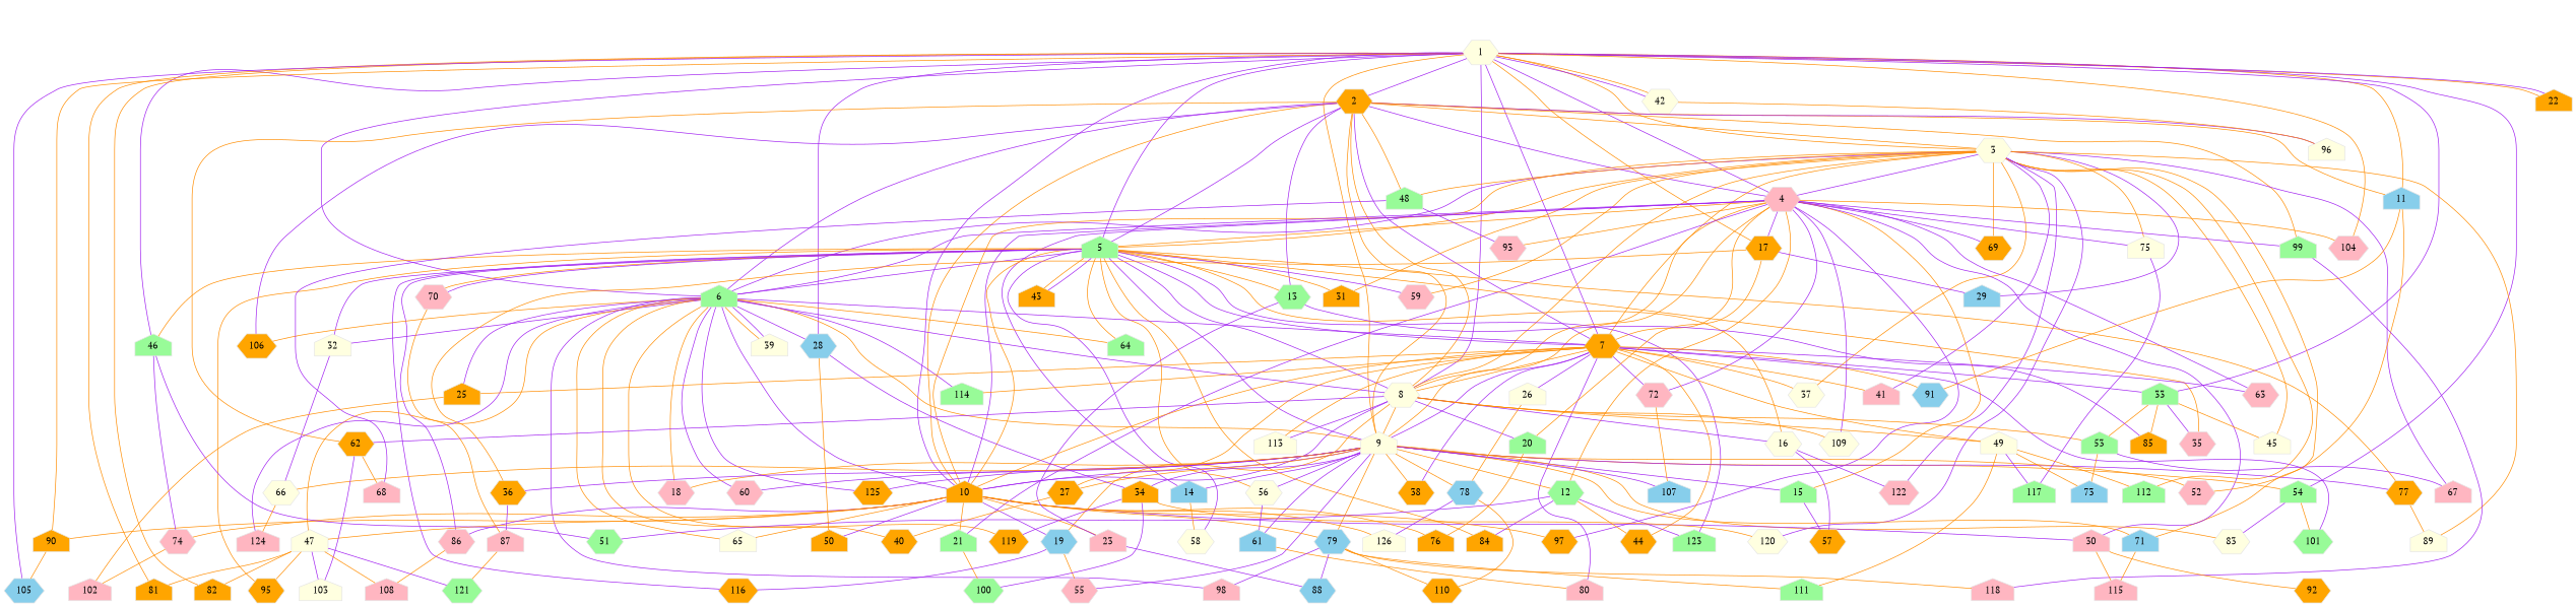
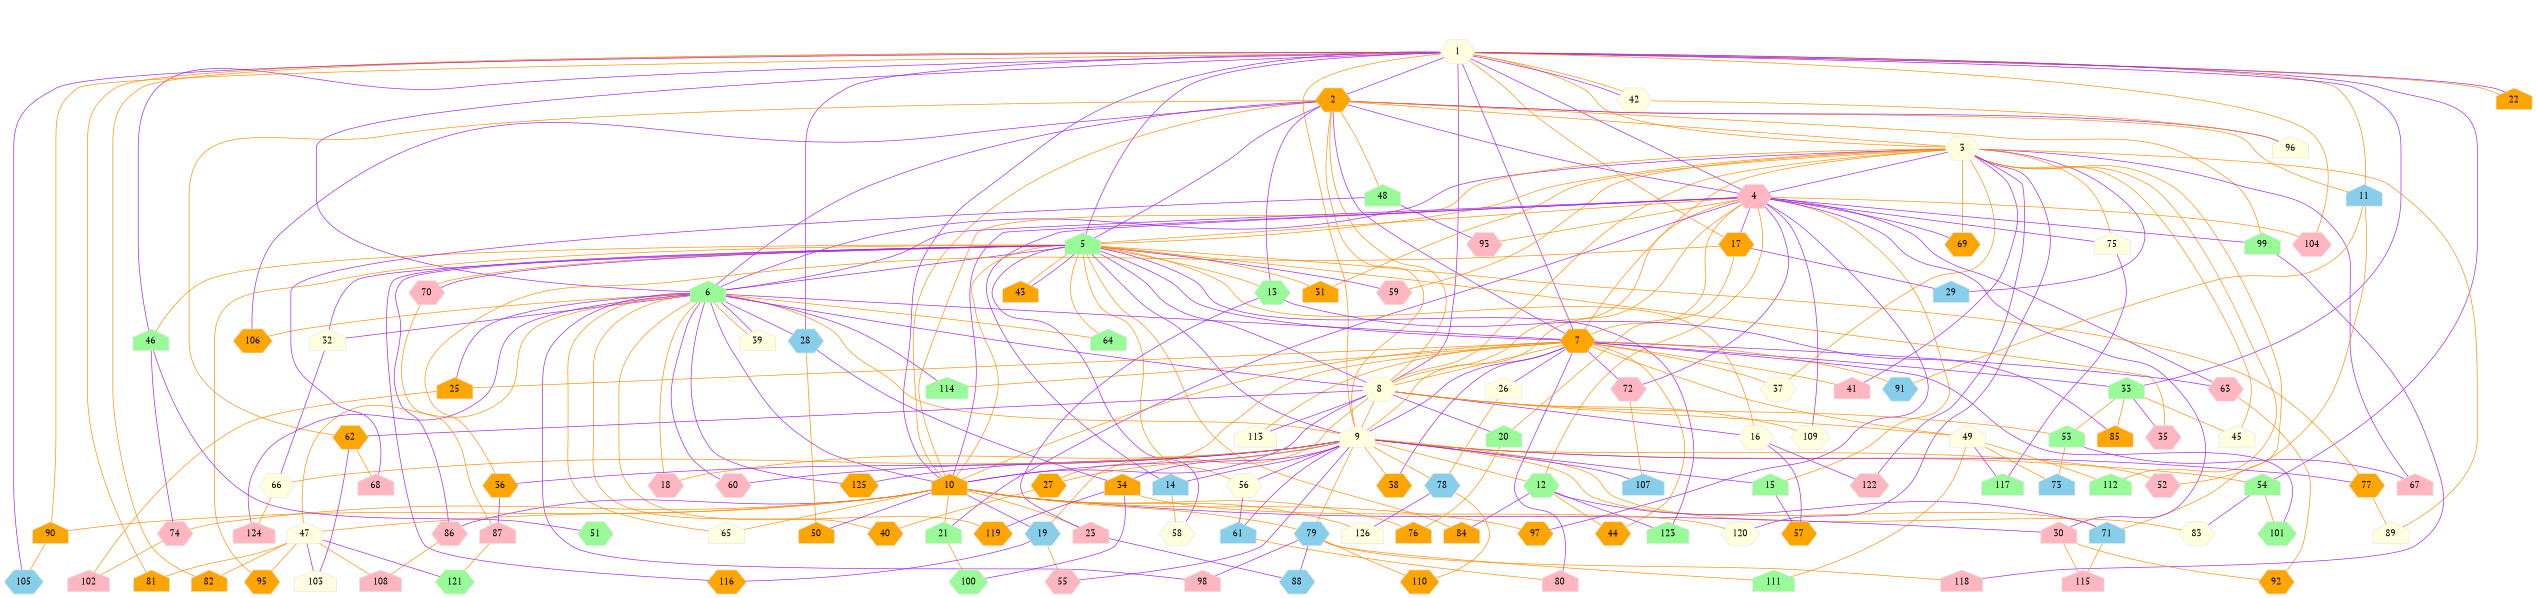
  graph {
    fontname="PT Serif"
    node [color=gray90 fillcolor=orange fontname="PT Serif" shape=house style=filled]
    edge [color=darkorange fontname="PT Serif"]
    1 [fillcolor=lightyellow shape=hexagon]
    2 [shape=hexagon]
    3 [fillcolor=lightyellow shape=hexagon]
    4 [fillcolor=lightpink shape=hexagon]
    5 [fillcolor=palegreen]
    6 [fillcolor=palegreen]
    7 [shape=hexagon]
    8 [fillcolor=lightyellow shape=hexagon]
    9 [fillcolor=lightyellow]
    10
    11 [fillcolor=skyblue]
    17 [shape=hexagon]
    22
    28 [fillcolor=skyblue shape=hexagon]
    33 [fillcolor=palegreen]
    42 [fillcolor=lightyellow shape=hexagon]
    46 [fillcolor=palegreen]
    54 [fillcolor=palegreen]
    81
    82
    90
    104 [fillcolor=lightpink shape=hexagon]
    105 [fillcolor=skyblue shape=hexagon]
    13 [fillcolor=palegreen shape=hexagon]
    48 [fillcolor=palegreen]
    62 [shape=hexagon]
    96 [fillcolor=lightyellow]
    99 [fillcolor=palegreen]
    106 [shape=hexagon]
    29 [fillcolor=skyblue]
    31
    37 [fillcolor=lightyellow shape=hexagon]
    41 [fillcolor=lightpink]
    45 [fillcolor=lightyellow]
    59 [fillcolor=lightpink shape=hexagon]
    67 [fillcolor=lightpink]
    69 [shape=hexagon]
    71 [fillcolor=skyblue]
    75 [fillcolor=lightyellow]
    89 [fillcolor=lightyellow]
    112 [fillcolor=palegreen]
    120 [fillcolor=lightyellow shape=hexagon]
    122 [fillcolor=lightpink shape=hexagon]
    12 [fillcolor=palegreen shape=hexagon]
    14 [fillcolor=skyblue]
    15 [fillcolor=palegreen]
    21 [fillcolor=palegreen]
    30 [fillcolor=lightpink]
    63 [fillcolor=lightpink shape=hexagon]
    72 [fillcolor=lightpink shape=hexagon]
    93 [fillcolor=lightpink shape=hexagon]
    97 [shape=hexagon]
    109 [fillcolor=lightyellow shape=hexagon]
    16 [fillcolor=lightyellow shape=hexagon]
    32 [fillcolor=lightyellow]
    35 [fillcolor=lightpink shape=hexagon]
    43
    56 [fillcolor=lightyellow shape=hexagon]
    58 [fillcolor=lightyellow shape=hexagon]
    64 [fillcolor=palegreen]
    70 [fillcolor=lightpink shape=hexagon]
    77 [shape=hexagon]
    84
    86 [fillcolor=lightpink shape=hexagon]
    95 [shape=hexagon]
    116 [shape=hexagon]
    123 [fillcolor=palegreen]
    18 [fillcolor=lightpink shape=hexagon]
    25
    39 [fillcolor=lightyellow]
    40 [shape=hexagon]
    47 [fillcolor=lightyellow]
    60 [fillcolor=lightpink shape=hexagon]
    65 [fillcolor=lightyellow]
    98 [fillcolor=lightpink]
    114 [fillcolor=palegreen]
    119 [shape=hexagon]
    124 [fillcolor=lightpink]
    125 [shape=hexagon]
    26 [fillcolor=lightyellow]
    27 [shape=hexagon]
    38 [shape=hexagon]
    44 [shape=hexagon]
    49 [fillcolor=lightyellow]
    80 [fillcolor=lightpink]
    91 [fillcolor=skyblue shape=hexagon]
    101 [fillcolor=palegreen shape=hexagon]
    113 [fillcolor=lightyellow]
    19 [fillcolor=skyblue shape=hexagon]
    20 [fillcolor=palegreen]
    53 [fillcolor=palegreen]
    34
    36 [shape=hexagon]
    52 [fillcolor=lightpink shape=hexagon]
    55 [fillcolor=lightpink shape=hexagon]
    61 [fillcolor=skyblue]
    66 [fillcolor=lightyellow shape=hexagon]
    78 [fillcolor=skyblue shape=hexagon]
    79 [fillcolor=skyblue shape=hexagon]
    83 [fillcolor=lightyellow shape=hexagon]
    107 [fillcolor=skyblue]
    23 [fillcolor=lightpink]
    50
    74 [fillcolor=lightpink shape=hexagon]
    76
    126 [fillcolor=lightyellow]
    85
    51 [fillcolor=palegreen shape=hexagon]
    68 [fillcolor=lightpink]
    103 [fillcolor=lightyellow]
    118 [fillcolor=lightpink]
    115 [fillcolor=lightpink]
    117 [fillcolor=palegreen]
    57 [shape=hexagon]
    100 [fillcolor=palegreen shape=hexagon]
    92 [shape=hexagon]
    87 [fillcolor=lightpink]
    108 [fillcolor=lightpink]
    102 [fillcolor=lightpink]
    121 [fillcolor=palegreen shape=hexagon]
    73 [fillcolor=skyblue]
    111 [fillcolor=palegreen]
    110 [shape=hexagon]
    88 [fillcolor=skyblue shape=hexagon]
    1 -- 2 [color=purple]
    1 -- 3
    1 -- 4 [color=purple]
    1 -- 5 [color=purple]
    1 -- 6 [color=purple]
    1 -- 7 [color=purple]
    1 -- 8 [color=purple]
    1 -- 9
    1 -- 10 [color=purple]
    1 -- 11
    1 -- 17
    1 -- 22
    1 -- 22 [color=purple]
    1 -- 28 [color=purple]
    1 -- 33 [color=purple]
    1 -- 42 [color=purple]
    1 -- 42
    1 -- 46 [color=purple]
    1 -- 54 [color=purple]
    1 -- 81
    1 -- 82
    1 -- 90
    1 -- 104
    1 -- 105 [color=purple]
    2 -- 3
    2 -- 4 [color=purple]
    2 -- 5 [color=purple]
    2 -- 6 [color=purple]
    2 -- 7 [color=purple]
    2 -- 8
    2 -- 9
    2 -- 10
    2 -- 11
    2 -- 13 [color=purple]
    2 -- 48
    2 -- 62
    2 -- 96 [color=purple]
    2 -- 99
    2 -- 106 [color=purple]
    3 -- 4 [color=purple]
    3 -- 5
    3 -- 6 [color=purple]
    3 -- 7
    3 -- 8
    3 -- 10
-   3 -- 48
    3 -- 29 [color=purple]
    3 -- 31
    3 -- 37
    3 -- 41 [color=purple]
    3 -- 45
    3 -- 59
    3 -- 67 [color=purple]
    3 -- 69
    3 -- 71
    3 -- 75
    3 -- 89
    3 -- 112
    3 -- 120 [color=purple]
    3 -- 122 [color=purple]
    4 -- 5
    4 -- 6 [color=purple]
    4 -- 7
    4 -- 8
    4 -- 9
    4 -- 10 [color=purple]
    4 -- 17 [color=purple]
    4 -- 104
    4 -- 99 [color=purple]
    4 -- 69 [color=purple]
    4 -- 75 [color=purple]
    4 -- 12
    4 -- 14 [color=purple]
    4 -- 15
    4 -- 21 [color=purple]
    4 -- 30 [color=purple]
    4 -- 63 [color=purple]
    4 -- 72 [color=purple]
    4 -- 93
    4 -- 97 [color=purple]
    4 -- 109 [color=purple]
    5 -- 6 [color=purple]
    5 -- 7 [color=purple]
    5 -- 8 [color=purple]
    5 -- 9 [color=purple]
    5 -- 10
    5 -- 46
    5 -- 13
    5 -- 31
    5 -- 59 [color=purple]
    5 -- 16
    5 -- 32 [color=purple]
    5 -- 35
    5 -- 43
    5 -- 43 [color=purple]
    5 -- 56
    5 -- 58 [color=purple]
    5 -- 64
    5 -- 70
    5 -- 70 [color=purple]
    5 -- 77
    5 -- 84
    5 -- 86 [color=purple]
    5 -- 95
    5 -- 116 [color=purple]
    5 -- 123 [color=purple]
    6 -- 7 [color=purple]
    6 -- 8 [color=purple]
    6 -- 9
    6 -- 10 [color=purple]
    6 -- 28 [color=purple]
    6 -- 106
    6 -- 32 [color=purple]
    6 -- 64
    6 -- 18
    6 -- 25 [color=purple]
    6 -- 39
    6 -- 39 [color=purple]
    6 -- 40
    6 -- 47
    6 -- 60 [color=purple]
    6 -- 65
    6 -- 98 [color=purple]
    6 -- 114 [color=purple]
    6 -- 119
    6 -- 124 [color=purple]
    6 -- 125 [color=purple]
    7 -- 8
    7 -- 9 [color=purple]
    7 -- 10
    7 -- 33 [color=purple]
    7 -- 37
    7 -- 41
    7 -- 63 [color=purple]
    7 -- 72 [color=purple]
    7 -- 25
    7 -- 114
    7 -- 26 [color=purple]
    7 -- 27
    7 -- 38 [color=purple]
    7 -- 44
    7 -- 49
    7 -- 80 [color=purple]
    7 -- 91
    7 -- 101 [color=purple]
    7 -- 113
    8 -- 9
    8 -- 10 [color=purple]
    8 -- 62 [color=purple]
    8 -- 109
    8 -- 16 [color=purple]
    8 -- 49
    8 -- 113 [color=purple]
    8 -- 19
    8 -- 20 [color=purple]
    8 -- 53
    9 -- 10 [color=purple]
    9 -- 54
    9 -- 71
    9 -- 12
    9 -- 14 [color=purple]
    9 -- 15 [color=purple]
    9 -- 56 [color=purple]
    9 -- 77 [color=purple]
    9 -- 18
    9 -- 60 [color=purple]
    9 -- 125 [color=purple]
    9 -- 27
    9 -- 38
    9 -- 34 [color=purple]
    9 -- 36 [color=purple]
    9 -- 52
    9 -- 55 [color=purple]
    9 -- 61 [color=purple]
    9 -- 66
    9 -- 78
    9 -- 79
    9 -- 83
    9 -- 107 [color=purple]
    10 -- 90
    10 -- 21
    10 -- 30 [color=purple]
    10 -- 97
    10 -- 86 [color=purple]
    10 -- 47
    10 -- 65
    10 -- 19 [color=purple]
    10 -- 79
    10 -- 23
    10 -- 50 [color=purple]
    10 -- 74
    10 -- 76
    10 -- 126
    11 -- 91
    11 -- 52
    17 -- 29 [color=purple]
    17 -- 20
    17 -- 36
    28 -- 34 [color=purple]
    28 -- 50
    33 -- 45
    33 -- 35 [color=purple]
    33 -- 53
    33 -- 85
    42 -- 96
    46 -- 74 [color=purple]
    46 -- 51 [color=purple]
    54 -- 101
    54 -- 83 [color=purple]
    90 -- 105
    13 -- 23 [color=purple]
    13 -- 85 [color=purple]
    48 -- 93 [color=purple]
    48 -- 68 [color=purple]
    62 -- 68
    62 -- 103 [color=purple]
    99 -- 118 [color=purple]
    71 -- 115
    75 -- 117 [color=purple]
    12 -- 84 [color=purple]
    12 -- 123 [color=purple]
    12 -- 44
-   12 -- 51 [color=purple]
+   12 -- 71 [color=purple]
    14 -- 58
    15 -- 57 [color=purple]
    21 -- 100
    30 -- 115
    30 -- 92
+   63 -- 92
    72 -- 107
    16 -- 122 [color=purple]
    16 -- 57 [color=purple]
    32 -- 66 [color=purple]
    56 -- 61 [color=purple]
    70 -- 87
    77 -- 89
    86 -- 108
    25 -- 102
    47 -- 81
    47 -- 82
    47 -- 95
    47 -- 103 [color=purple]
    47 -- 108
    47 -- 121 [color=purple]
    26 -- 78
    27 -- 40
    49 -- 112
    49 -- 117 [color=purple]
    49 -- 73
    49 -- 111
    19 -- 116 [color=purple]
    19 -- 55
    20 -- 76
    53 -- 67 [color=purple]
    53 -- 73
    34 -- 120
    34 -- 119 [color=purple]
    34 -- 100 [color=purple]
    36 -- 87 [color=purple]
    61 -- 80
    66 -- 124
    78 -- 126 [color=purple]
    78 -- 110
    79 -- 98 [color=purple]
    79 -- 118
    79 -- 111
    79 -- 110
    79 -- 88 [color=purple]
    23 -- 88 [color=purple]
    74 -- 102
    87 -- 121
  }
